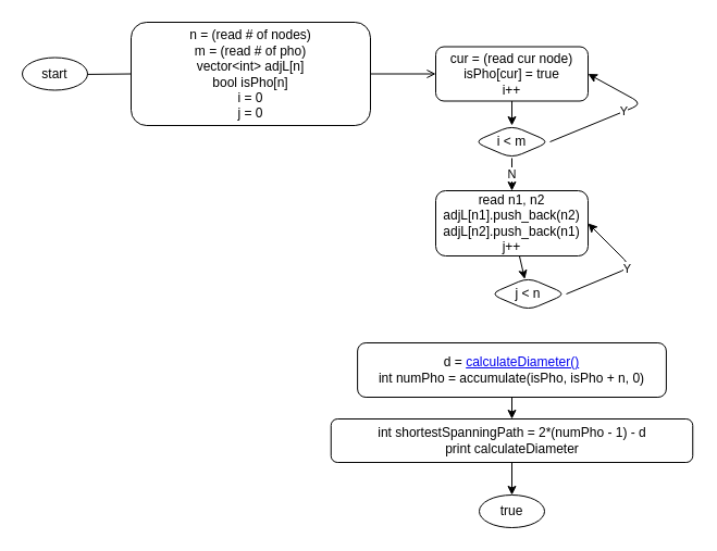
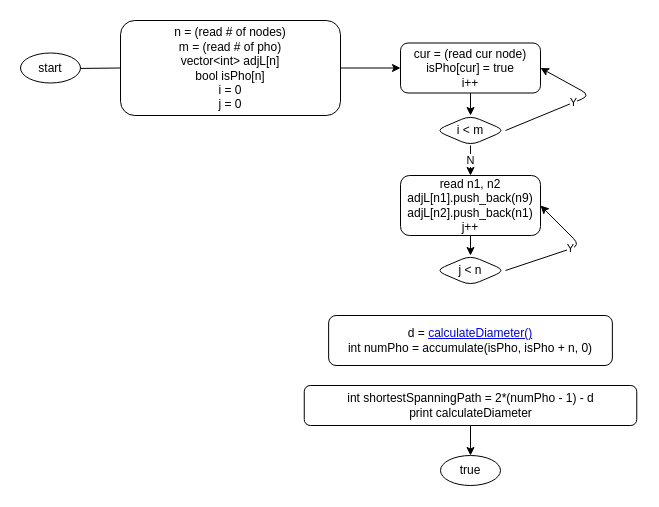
  <mxCell id="0" />
  <mxCell id="1" parent="0" />
  <mxCell id="2" value="" style="edgeStyle=none;html=1;endArrow=none;" parent="1" source="3" target="5" edge="1"><mxGeometry relative="1" as="geometry" /></mxCell>
  <mxCell id="3" value="start" style="ellipse;whiteSpace=wrap;html=1;" parent="1" vertex="1"><mxGeometry x="20" y="52.5" width="60" height="30" as="geometry" /></mxCell>
- <mxCell id="4" value="" style="edgeStyle=none;html=1;entryX=0;entryY=0.5;entryDx=0;entryDy=0;endArrow=open;" parent="1" source="5" target="12" edge="1"><mxGeometry relative="1" as="geometry" /></mxCell>
+ <mxCell id="4" value="" style="edgeStyle=none;html=1;entryX=0;entryY=0.5;entryDx=0;entryDy=0;" parent="1" source="5" target="12" edge="1"><mxGeometry relative="1" as="geometry" /></mxCell>
  <mxCell id="5" value="n = (read # of nodes)&lt;br&gt;m = (read # of pho)&lt;br&gt;vector&amp;lt;int&amp;gt; adjL[n]&lt;br&gt;bool isPho[n]&lt;br&gt;i = 0&lt;br&gt;j = 0" style="rounded=1;whiteSpace=wrap;html=1;" parent="1" vertex="1"><mxGeometry x="120" y="20" width="220" height="95" as="geometry" /></mxCell>
- <mxCell id="6" value="" style="edgeStyle=none;html=1;" parent="1" source="7" target="9" edge="1"><mxGeometry relative="1" as="geometry" /></mxCell>
  <mxCell id="7" value="d = &lt;a href=&quot;data:page/id,jtwWwJaHlfj50oAzaOnL&quot;&gt;calculateDiameter()&lt;/a&gt;&lt;br&gt;int numPho = accumulate(isPho, isPho + n, 0)" style="rounded=1;whiteSpace=wrap;html=1;" parent="1" vertex="1"><mxGeometry x="328.13" y="315" width="283.75" height="50" as="geometry" /></mxCell>
  <mxCell id="8" value="" style="edgeStyle=none;html=1;" parent="1" source="9" target="10" edge="1"><mxGeometry relative="1" as="geometry" /></mxCell>
  <mxCell id="9" value="int shortestSpanningPath = 2*(numPho - 1) - d&lt;br&gt;print calculateDiameter" style="rounded=1;whiteSpace=wrap;html=1;" parent="1" vertex="1"><mxGeometry x="303.75" y="385" width="332.5" height="40" as="geometry" /></mxCell>
  <mxCell id="10" value="true" style="ellipse;whiteSpace=wrap;html=1;" parent="1" vertex="1"><mxGeometry x="440" y="455" width="60" height="30" as="geometry" /></mxCell>
  <mxCell id="11" value="" style="edgeStyle=none;html=1;" parent="1" source="12" target="17" edge="1"><mxGeometry relative="1" as="geometry" /></mxCell>
  <mxCell id="12" value="cur = (read cur node)&lt;br&gt;isPho[cur] = true&lt;br&gt;i++" style="rounded=1;whiteSpace=wrap;html=1;" parent="1" vertex="1"><mxGeometry x="400" y="42.5" width="140" height="50" as="geometry" /></mxCell>
  <mxCell id="13" value="" style="edgeStyle=none;html=1;" parent="1" source="14" target="19" edge="1"><mxGeometry relative="1" as="geometry" /></mxCell>
- <mxCell id="14" value="read n1, n2&lt;br&gt;adjL[n1].push_back(n2)&lt;br&gt;adjL[n2].push_back(n1)&lt;br&gt;j++" style="rounded=1;whiteSpace=wrap;html=1;" parent="1" vertex="1"><mxGeometry x="400" y="175" width="140" height="60" as="geometry" /></mxCell>
+ <mxCell id="14" value="read n1, n2&lt;br&gt;adjL[n1].push_back(n9)&lt;br&gt;adjL[n2].push_back(n1)&lt;br&gt;j++" style="rounded=1;whiteSpace=wrap;html=1;" parent="1" vertex="1"><mxGeometry x="400" y="175" width="140" height="60" as="geometry" /></mxCell>
  <mxCell id="15" value="Y" style="edgeStyle=none;html=1;exitX=1;exitY=0.5;exitDx=0;exitDy=0;entryX=1;entryY=0.5;entryDx=0;entryDy=0;" parent="1" source="17" target="12" edge="1"><mxGeometry relative="1" as="geometry"><Array as="points"><mxPoint x="590" y="95" /></Array></mxGeometry></mxCell>
  <mxCell id="16" value="N" style="edgeStyle=none;html=1;" parent="1" source="17" target="14" edge="1"><mxGeometry relative="1" as="geometry" /></mxCell>
  <mxCell id="17" value="i &amp;lt; m" style="rhombus;whiteSpace=wrap;html=1;rounded=1;" parent="1" vertex="1"><mxGeometry x="435" y="115" width="70" height="30" as="geometry" /></mxCell>
  <mxCell id="18" value="Y" style="edgeStyle=none;html=1;exitX=1;exitY=0.5;exitDx=0;exitDy=0;entryX=1;entryY=0.5;entryDx=0;entryDy=0;" parent="1" source="19" target="14" edge="1"><mxGeometry relative="1" as="geometry"><Array as="points"><mxPoint x="580" y="245" /></Array></mxGeometry></mxCell>
- <mxCell id="19" value="j &amp;lt; n" style="rhombus;whiteSpace=wrap;html=1;rounded=1;" parent="1" vertex="1"><mxGeometry x="450" y="255" width="70" height="30" as="geometry" /></mxCell>
+ <mxCell id="19" value="j &amp;lt; n" style="rhombus;whiteSpace=wrap;html=1;rounded=1;" parent="1" vertex="1"><mxGeometry x="435" y="255" width="70" height="30" as="geometry" /></mxCell>
